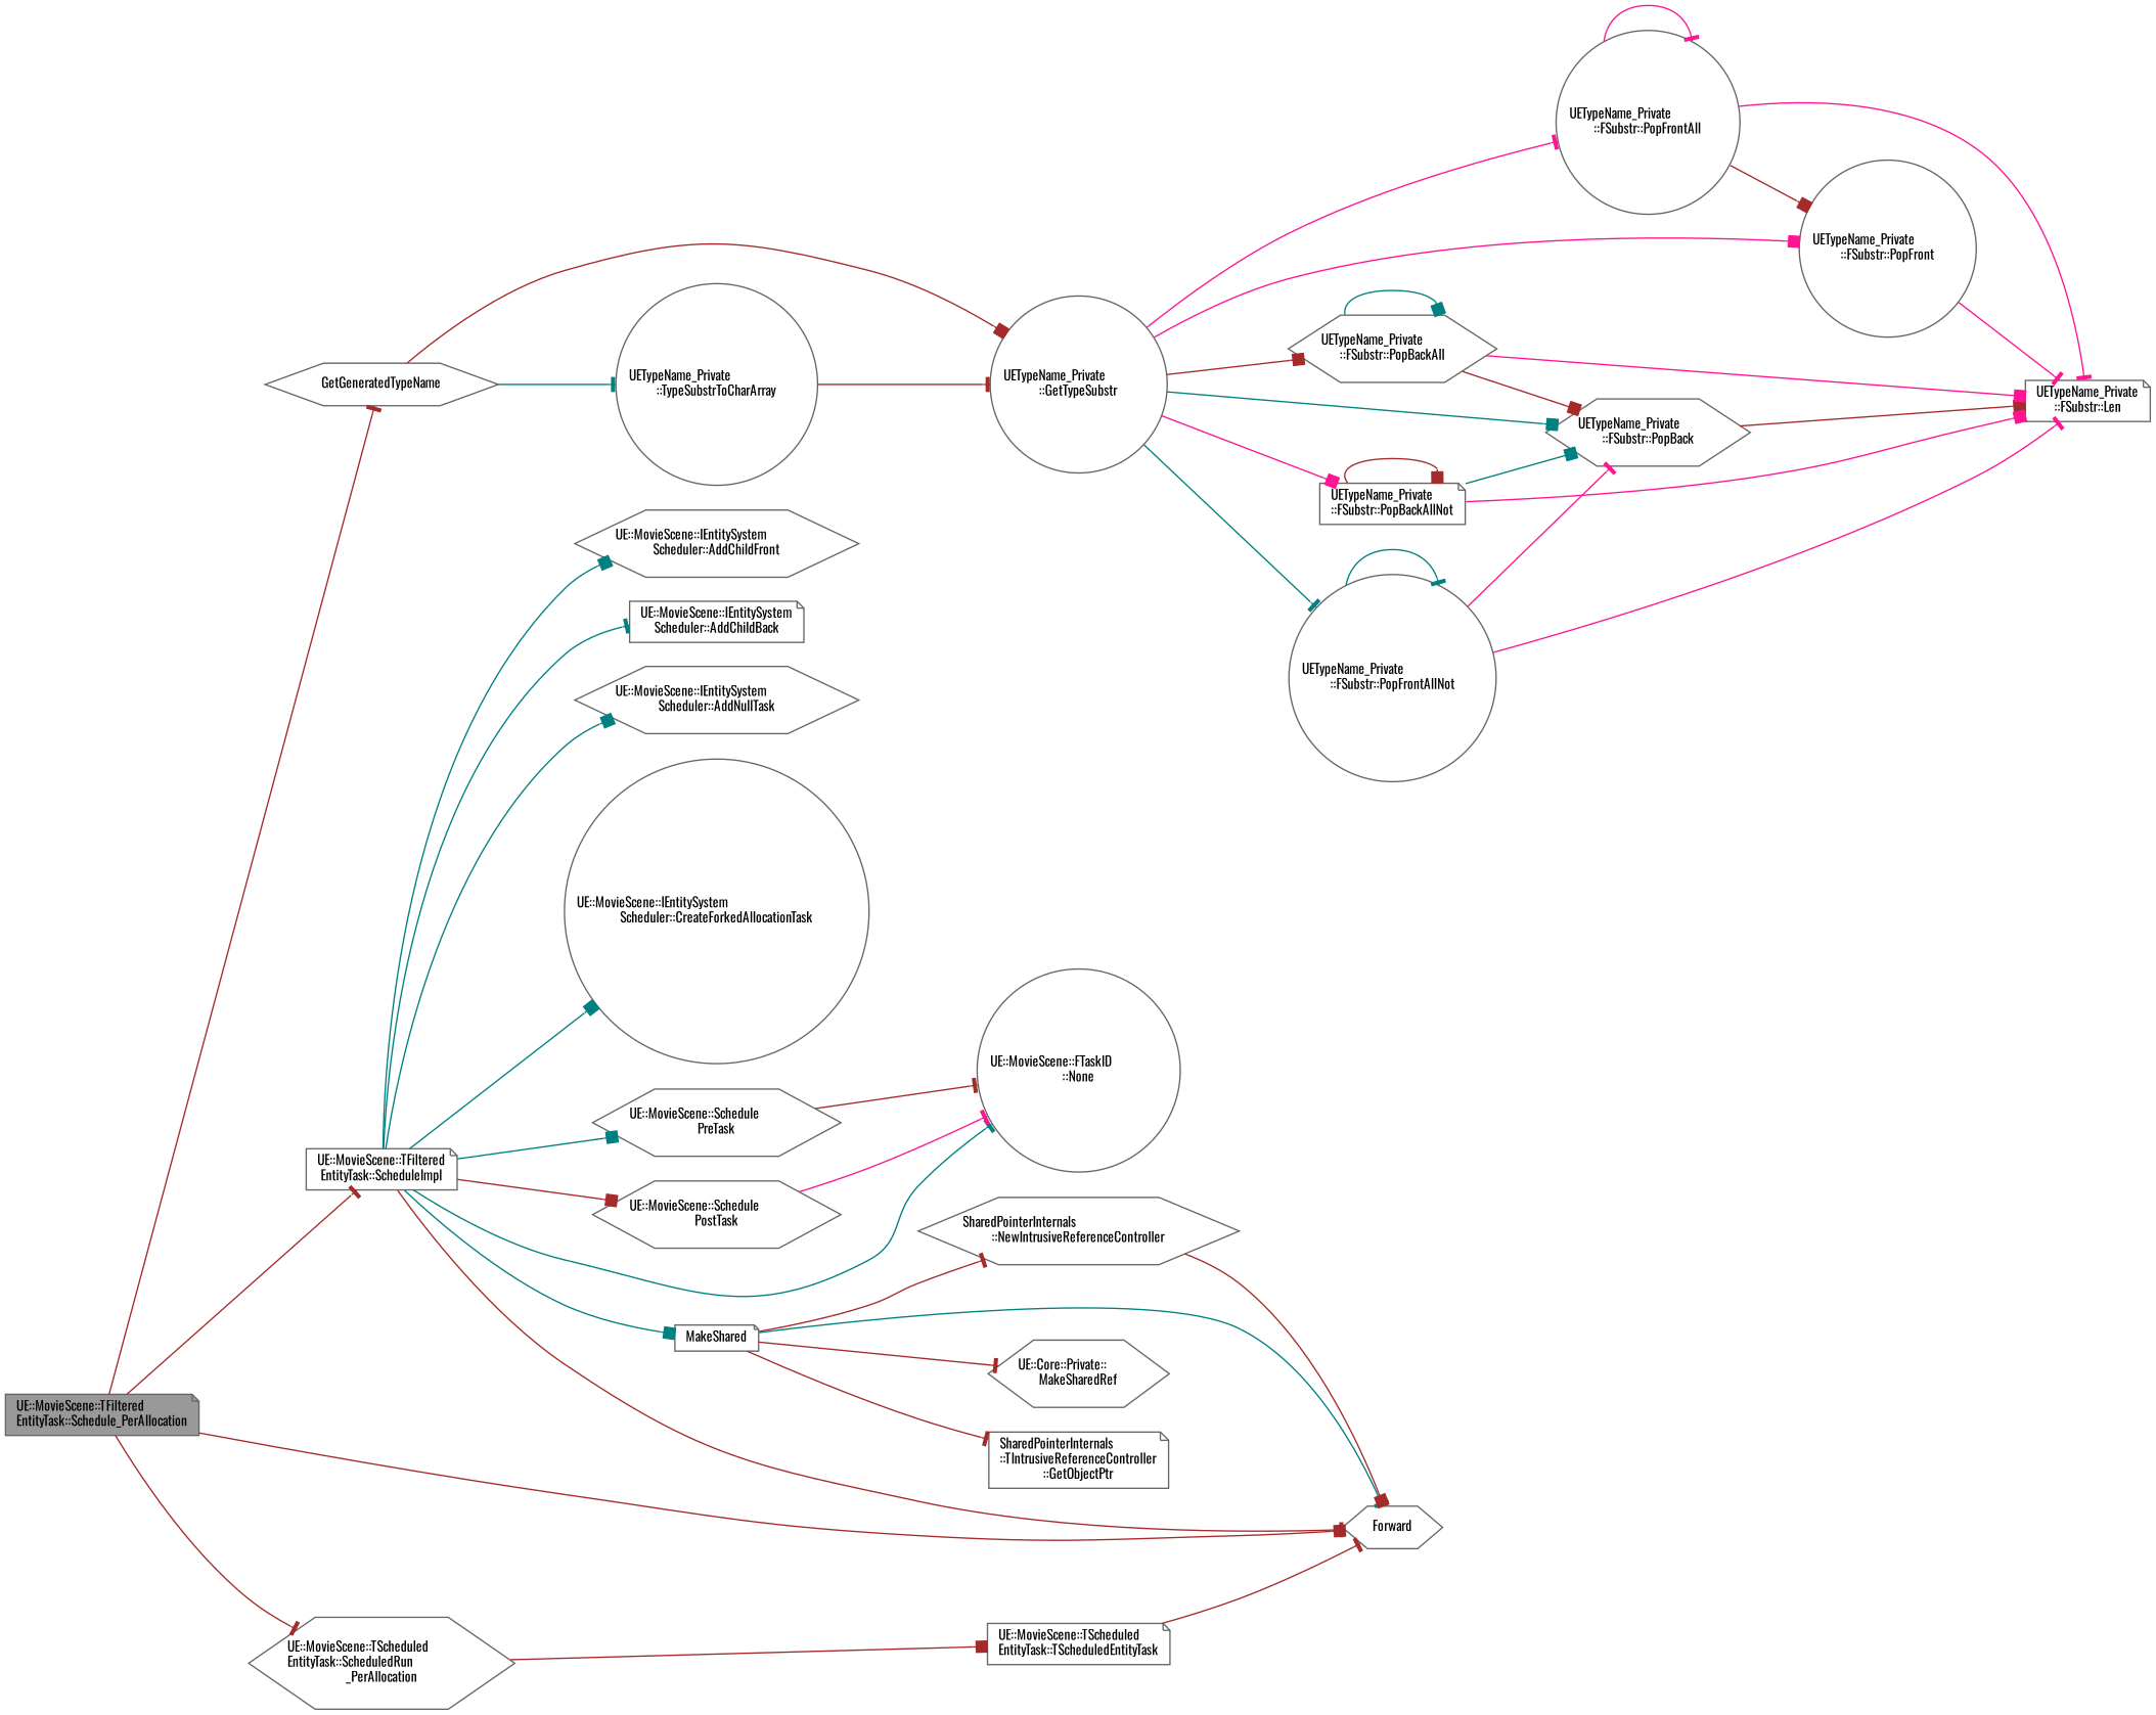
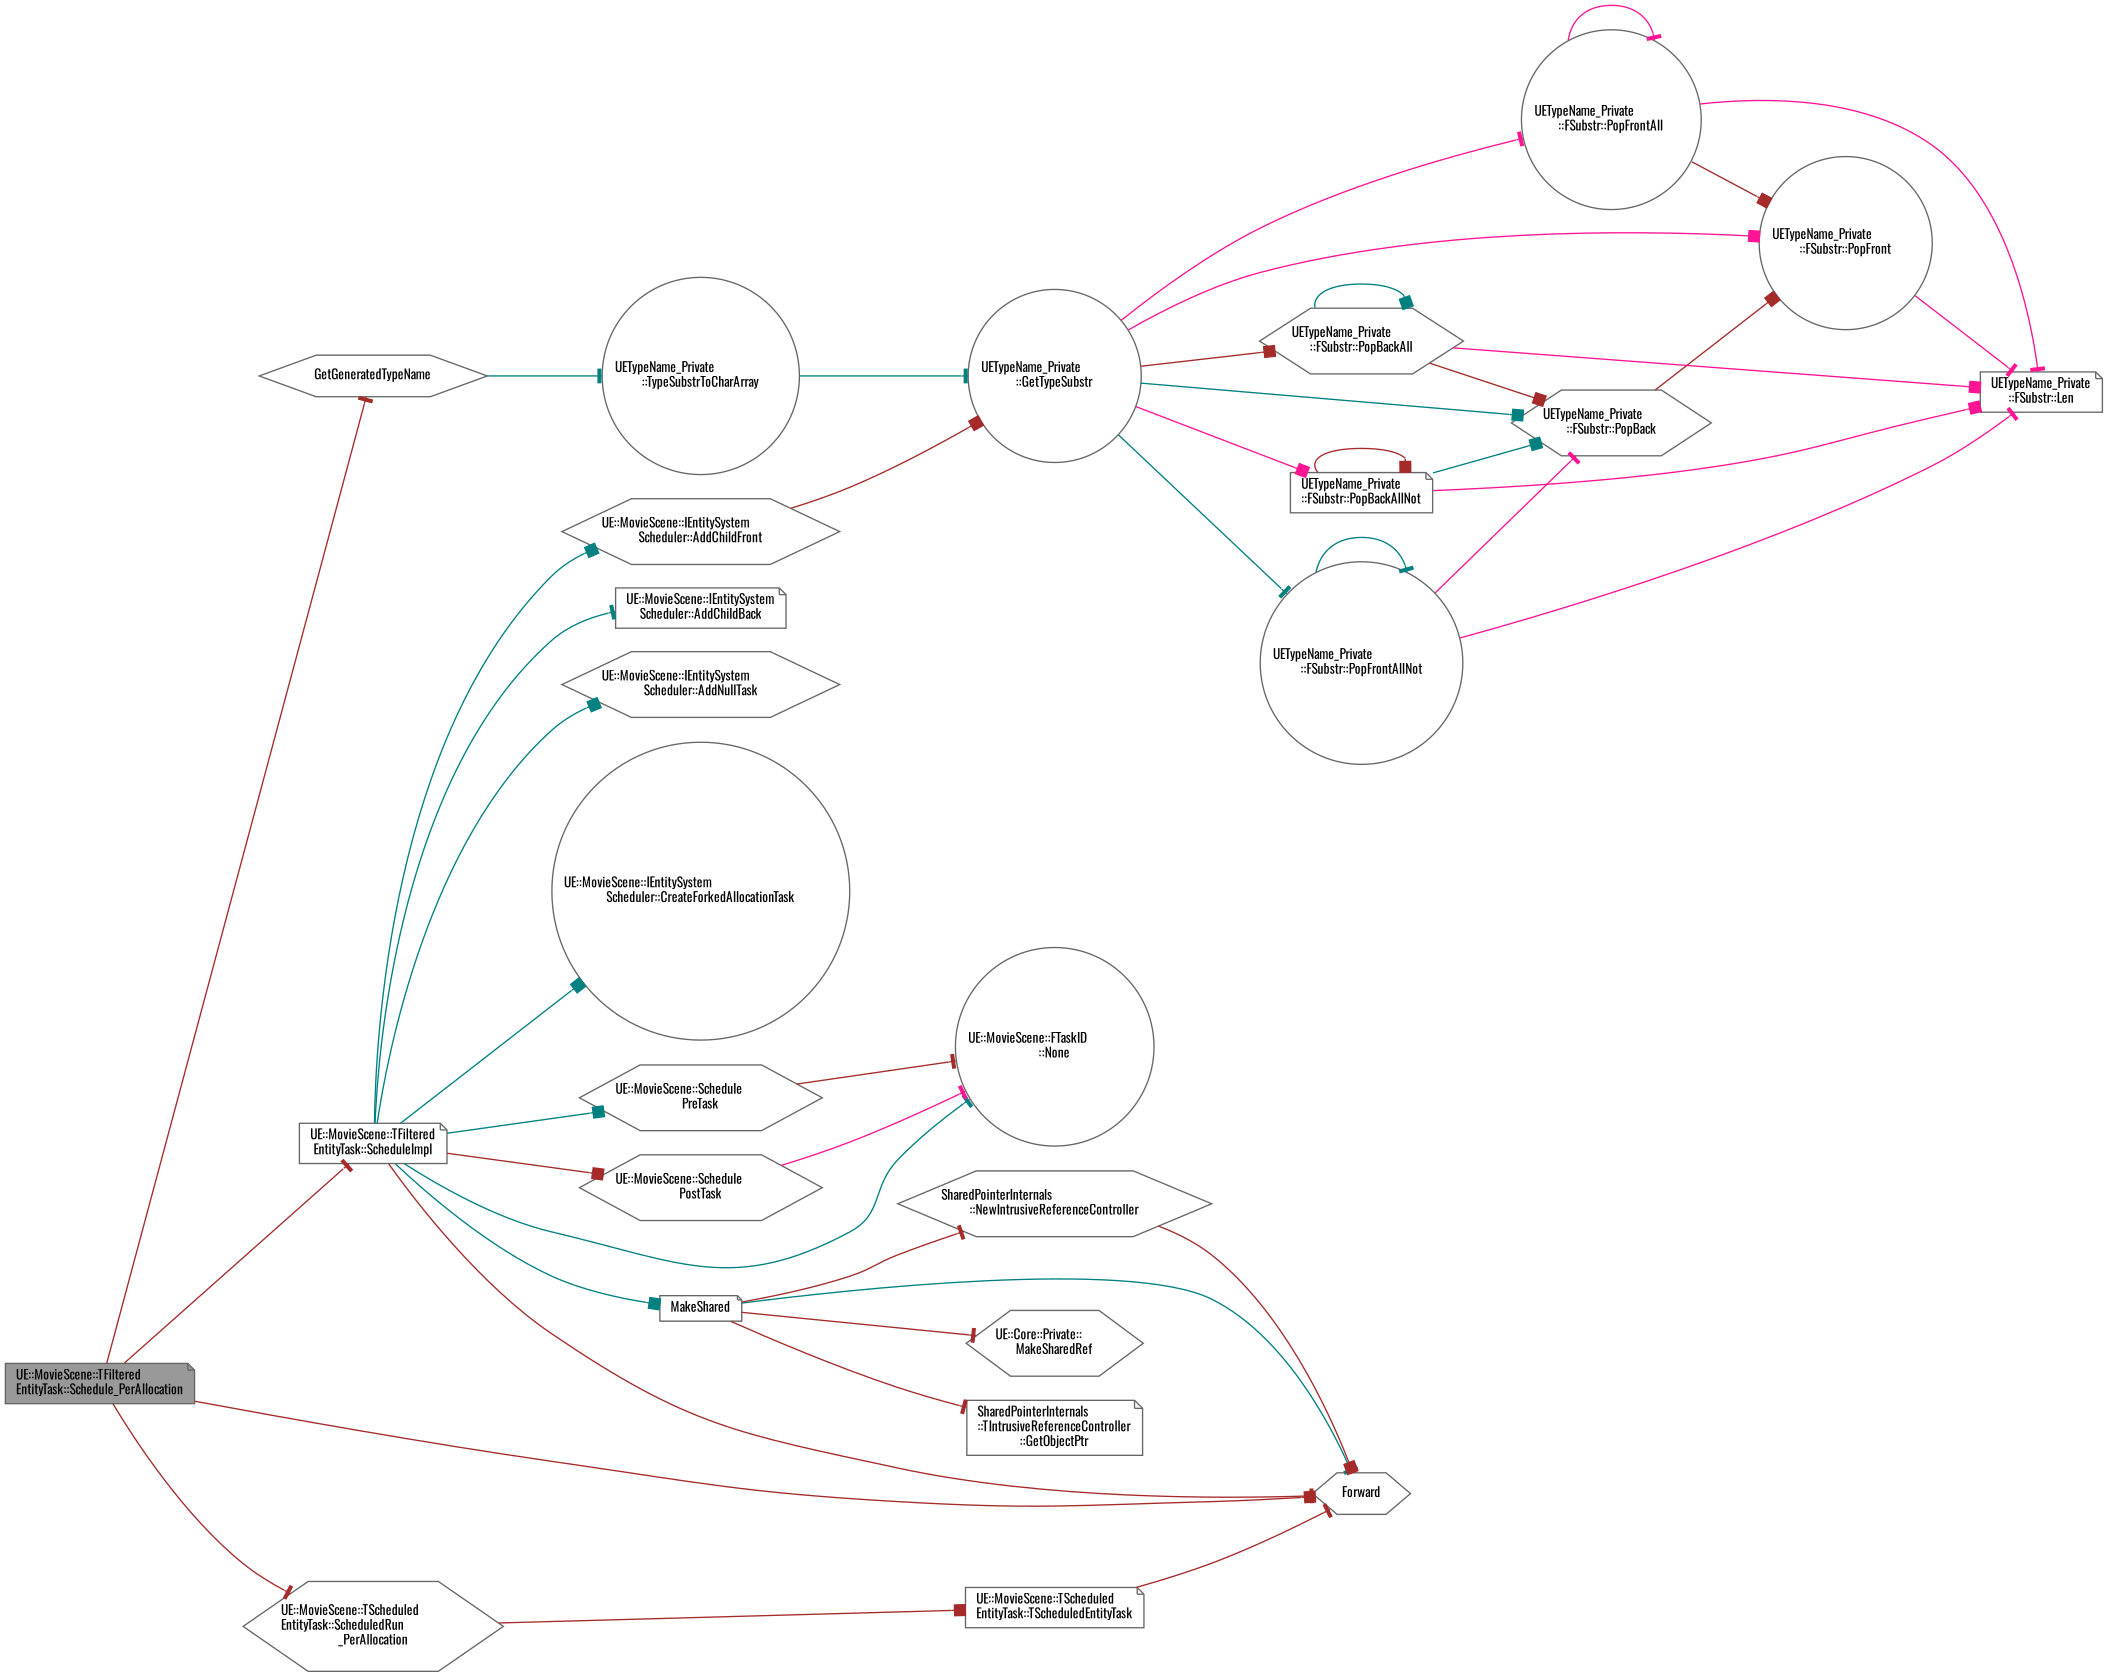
  digraph {
    fontname=Oswald
    rankdir=LR
    node [color=grey40 fillcolor=white fontname=Oswald fontsize=10 shape=hexagon style=filled]
    edge [arrowhead=tee color=brown fontname=Oswald fontsize=10 labelfontname=Helvetica labelfontsize=10 style=solid]
    n1 [color=gray40 fillcolor=grey60 fontcolor=black height=0.2 label="UE::MovieScene::TFiltered\lEntityTask::Schedule_PerAllocation" shape=note width=0.4]
    n2 [height=0.2 label=Forward width=0.4]
    n3 [height=0.2 label=GetGeneratedTypeName width=0.4]
    n4 [height=0.2 label="UE::MovieScene::TScheduled\lEntityTask::ScheduledRun\l_PerAllocation" width=0.4]
    n5 [height=0.2 label="UE::MovieScene::TFiltered\lEntityTask::ScheduleImpl" shape=note width=0.4]
    n6 [height=0.2 label="UETypeName_Private\l::GetTypeSubstr" shape=circle width=0.4]
    n7 [height=0.2 label="UETypeName_Private\l::TypeSubstrToCharArray" shape=circle width=0.4]
    n8 [height=0.2 label="UE::MovieScene::TScheduled\lEntityTask::TScheduledEntityTask" shape=note width=0.4]
    n9 [height=0.2 label="UE::MovieScene::IEntitySystem\lScheduler::AddChildBack" shape=note width=0.4]
    n10 [height=0.2 label="UE::MovieScene::IEntitySystem\lScheduler::AddChildFront" width=0.4]
    n11 [height=0.2 label="UE::MovieScene::IEntitySystem\lScheduler::AddNullTask" width=0.4]
    n12 [height=0.2 label="UE::MovieScene::IEntitySystem\lScheduler::CreateForkedAllocationTask" shape=circle width=0.4]
    n13 [height=0.2 label=MakeShared shape=note width=0.4]
    n14 [height=0.2 label="UE::MovieScene::FTaskID\l::None" shape=circle width=0.4]
    n15 [height=0.2 label="UE::MovieScene::Schedule\lPostTask" width=0.4]
    n16 [height=0.2 label="UE::MovieScene::Schedule\lPreTask" width=0.4]
    n17 [height=0.2 label="UETypeName_Private\l::FSubstr::PopBack" width=0.4]
    n18 [height=0.2 label="UETypeName_Private\l::FSubstr::PopBackAll" width=0.4]
    n19 [height=0.2 label="UETypeName_Private\l::FSubstr::PopBackAllNot" shape=note width=0.4]
    n20 [height=0.2 label="UETypeName_Private\l::FSubstr::PopFront" shape=circle width=0.4]
    n21 [height=0.2 label="UETypeName_Private\l::FSubstr::PopFrontAll" shape=circle width=0.4]
    n22 [height=0.2 label="UETypeName_Private\l::FSubstr::PopFrontAllNot" shape=circle width=0.4]
    n23 [height=0.2 label="UETypeName_Private\l::FSubstr::Len" shape=note width=0.4]
    n24 [height=0.2 label="SharedPointerInternals\l::TIntrusiveReferenceController\l::GetObjectPtr" shape=note width=0.4]
    n25 [height=0.2 label="UE::Core::Private::\lMakeSharedRef" width=0.4]
    n26 [height=0.2 label="SharedPointerInternals\l::NewIntrusiveReferenceController" width=0.4]
    n1 -> n2 [arrowhead=box]
    n1 -> n3
    n1 -> n4
    n1 -> n5
-   n3 -> n6 [arrowhead=box]
+   n10 -> n6 [arrowhead=box]
    n3 -> n7 [color=teal]
    n4 -> n8 [arrowhead=box]
    n5 -> n2
    n5 -> n9 [color=teal]
    n5 -> n10 [arrowhead=box color=teal]
    n5 -> n11 [arrowhead=box color=teal]
    n5 -> n12 [arrowhead=box color=teal]
    n5 -> n13 [arrowhead=box color=teal]
    n5 -> n14 [color=teal]
    n5 -> n15 [arrowhead=box]
    n5 -> n16 [arrowhead=box color=teal]
    n6 -> n17 [arrowhead=box color=teal]
    n6 -> n18 [arrowhead=box]
    n6 -> n19 [arrowhead=box color=deeppink]
    n6 -> n20 [arrowhead=box color=deeppink]
    n6 -> n21 [color=deeppink]
    n6 -> n22 [color=teal]
-   n7 -> n6
+   n7 -> n6 [color=teal]
    n8 -> n2
    n13 -> n2 [color=teal]
    n13 -> n24
    n13 -> n25
    n13 -> n26
    n15 -> n14 [color=deeppink]
    n16 -> n14
-   n17 -> n23 [arrowhead=box]
+   n17 -> n20 [arrowhead=box]
    n18 -> n17 [arrowhead=box]
    n18 -> n18 [arrowhead=box color=teal]
    n18 -> n23 [arrowhead=box color=deeppink]
    n19 -> n17 [arrowhead=box color=teal]
    n19 -> n19 [arrowhead=box]
    n19 -> n23 [arrowhead=box color=deeppink]
    n20 -> n23 [color=deeppink]
    n21 -> n20 [arrowhead=box]
    n21 -> n21 [color=deeppink]
    n21 -> n23 [color=deeppink]
    n22 -> n17 [color=deeppink]
    n22 -> n22 [color=teal]
    n22 -> n23 [color=deeppink]
    n26 -> n2 [arrowhead=box]
  }
